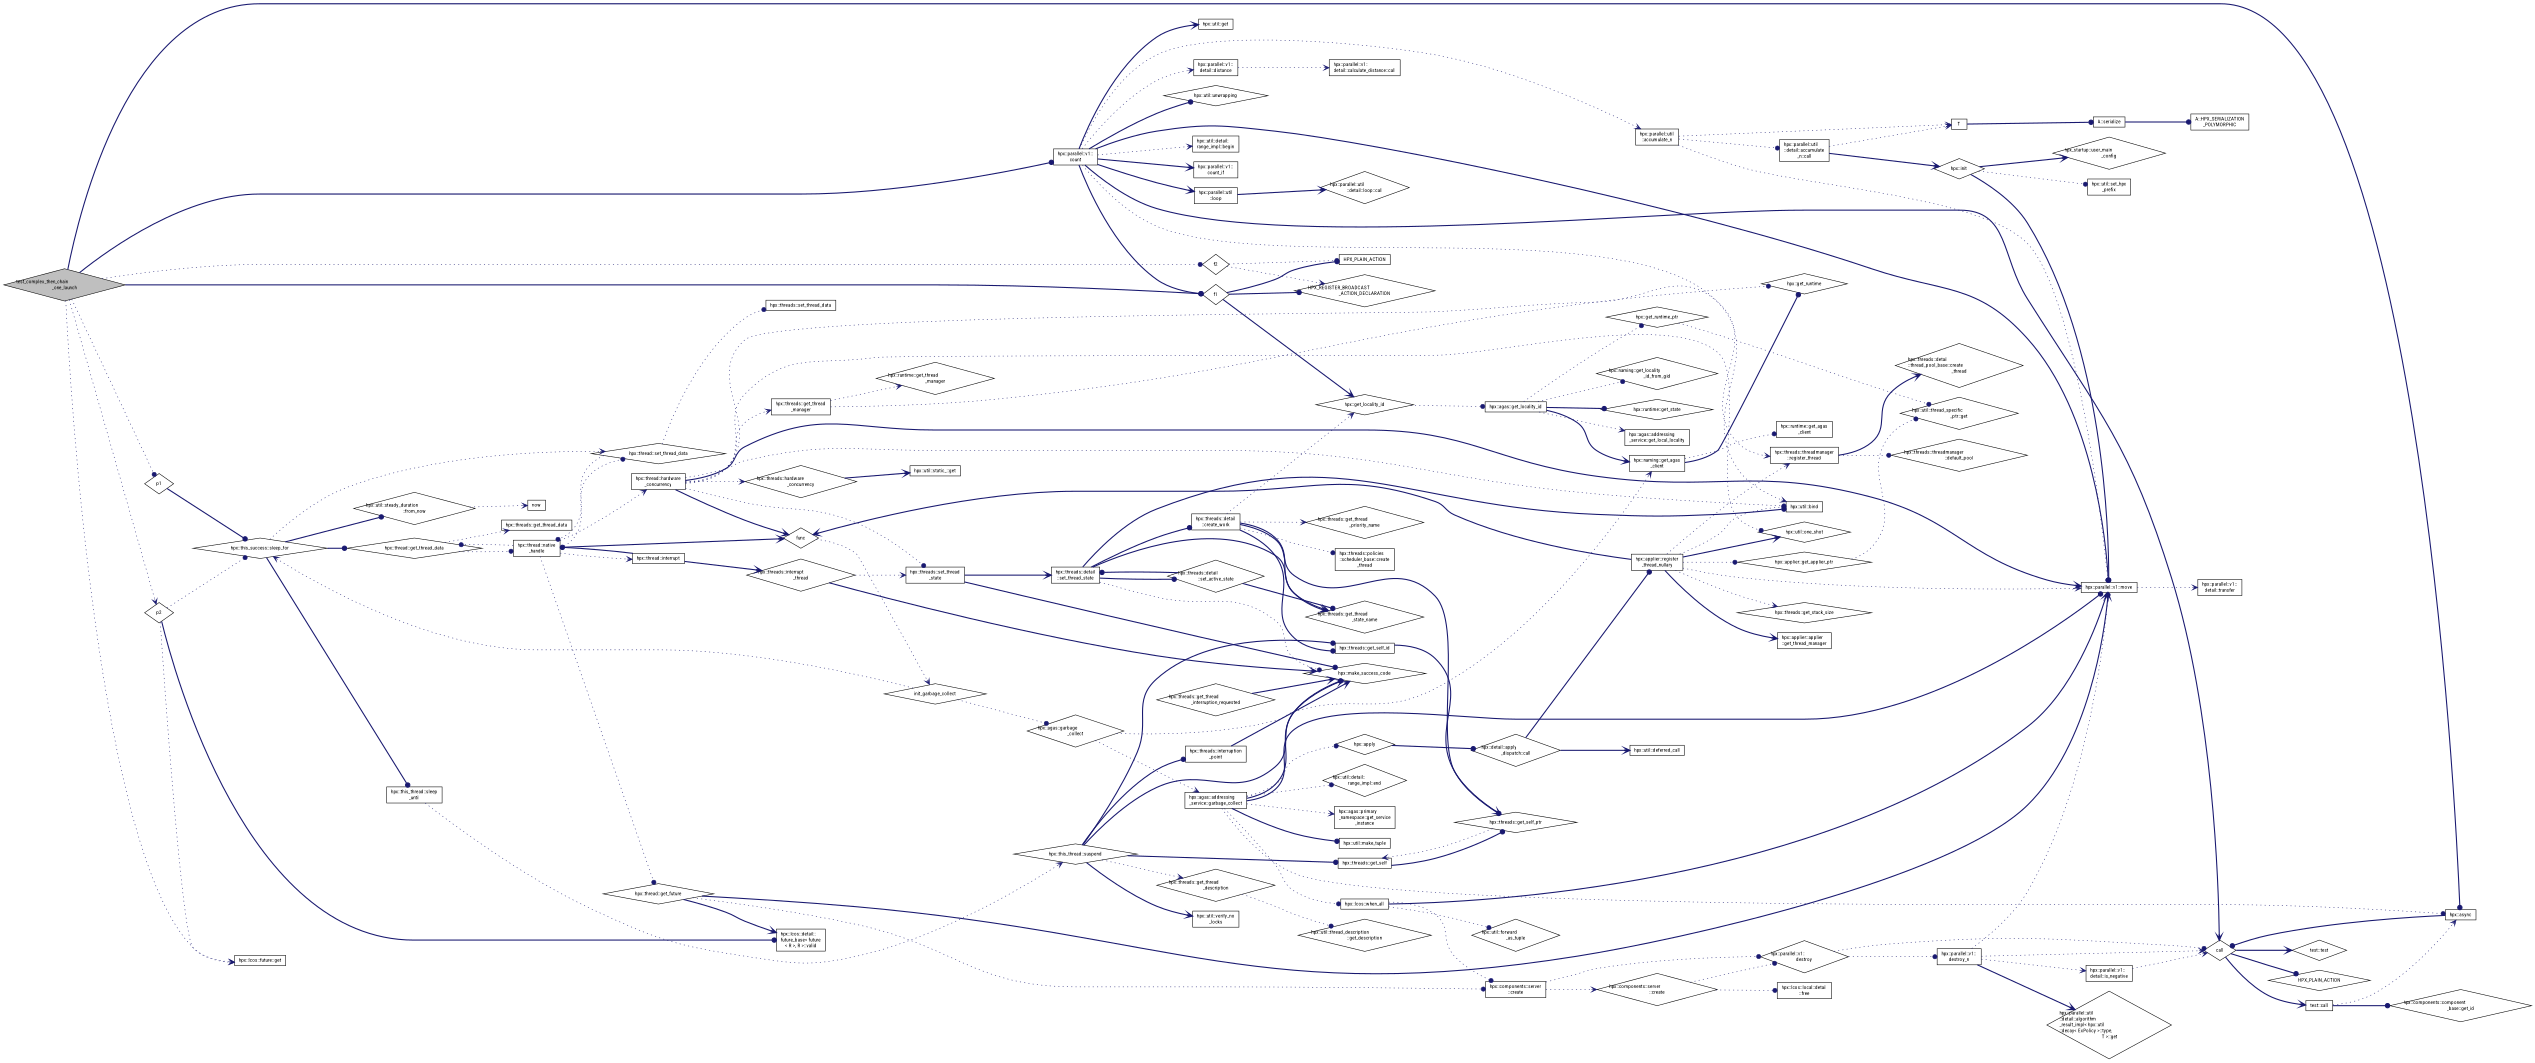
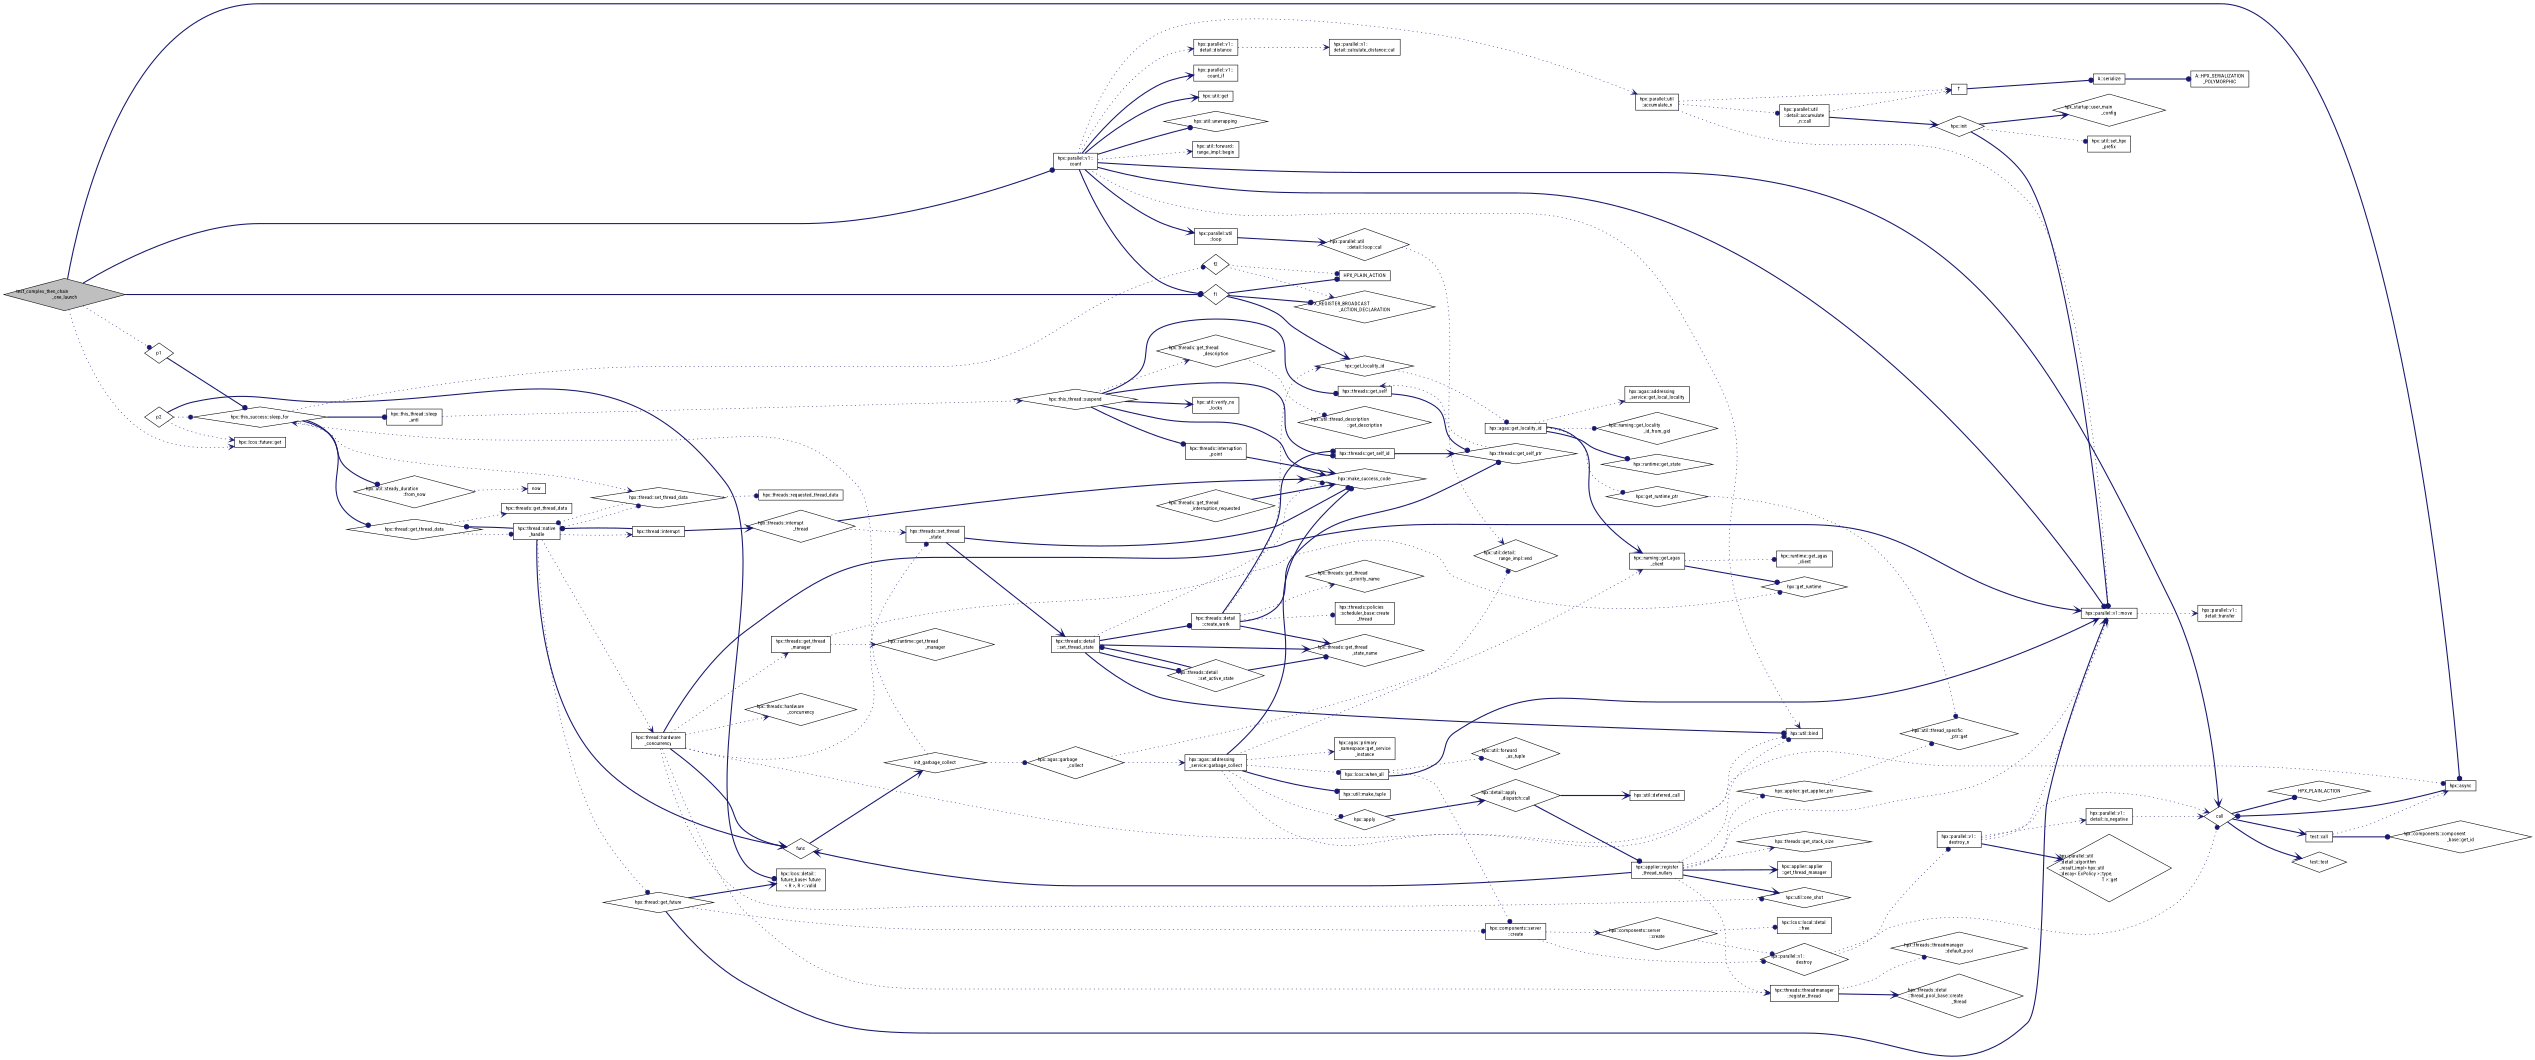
  digraph {
    fontname="Roboto Condensed"
    rankdir=LR
    node [color=black fillcolor=white fontname="Roboto Condensed" fontsize=10 shape=box style=filled]
    edge [arrowhead=dot color=midnightblue fontname="Roboto Condensed" fontsize=10 labelfontname=Helvetica labelfontsize=10 style=dotted]
    n1 [fillcolor=grey75 fontcolor=black height=0.2 label="test_complex_then_chain\l_one_launch" shape=diamond width=0.4]
    n2 [height=0.2 label="hpx::parallel::v1::\lcount" width=0.4]
    n3 [height=0.2 label=f1 shape=diamond width=0.4]
    n4 [height=0.2 label="hpx::async" width=0.4]
    n5 [height=0.2 label=p1 shape=diamond width=0.4]
    n6 [height=0.2 label=f2 shape=diamond width=0.4]
    n7 [height=0.2 label=p2 shape=diamond width=0.4]
    n8 [height=0.2 label="hpx::lcos::future::get" width=0.4]
    n9 [height=0.2 label="hpx::parallel::v1::\lcount_if" width=0.4]
    n10 [height=0.2 label="hpx::parallel::util\l::loop" width=0.4]
    n11 [height=0.2 label="hpx::util::bind" width=0.4]
    n12 [height=0.2 label="hpx::parallel::v1::move" width=0.4]
    n13 [height=0.2 label="hpx::util::get" width=0.4]
    n14 [height=0.2 label=call shape=diamond width=0.4]
    n15 [height=0.2 label="hpx::parallel::v1::\ldetail::distance" width=0.4]
    n16 [height=0.2 label="hpx::util::unwrapping" shape=diamond width=0.4]
    n17 [height=0.2 label="hpx::parallel::util\l::accumulate_n" width=0.4]
-   n18 [height=0.2 label="hpx::util::detail::\lrange_impl::begin" width=0.4]
+   n18 [height=0.2 label="hpx::util::forward::\lrange_impl::begin" width=0.4]
    n19 [height=0.2 label="hpx::get_locality_id" shape=diamond width=0.4]
    n20 [height=0.2 label=HPX_PLAIN_ACTION width=0.4]
    n21 [height=0.2 label="HPX_REGISTER_BROADCAST\l_ACTION_DECLARATION" shape=diamond width=0.4]
    n22 [height=0.2 label="hpx::this_success::sleep_for" shape=diamond width=0.4]
    n23 [height=0.2 label="hpx::lcos::detail::\lfuture_base\< future\l\< R \>, R \>::valid" width=0.4]
    n24 [height=0.2 label="hpx::parallel::util\l::detail::loop::call" shape=diamond width=0.4]
    n25 [height=0.2 label="hpx::parallel::v1::\ldetail::transfer" width=0.4]
    n26 [height=0.2 label="test::test" shape=diamond width=0.4]
    n27 [height=0.2 label=HPX_PLAIN_ACTION shape=diamond width=0.4]
    n28 [height=0.2 label="test::call" width=0.4]
    n29 [height=0.2 label="hpx::parallel::v1::\ldetail::calculate_distance::call" width=0.4]
    n30 [height=0.2 label="hpx::parallel::util\l::detail::accumulate\l_n::call" width=0.4]
    n31 [height=0.2 label=T width=0.4]
    n32 [height=0.2 label="hpx::agas::get_locality_id" width=0.4]
    n33 [height=0.2 label="hpx::get_runtime_ptr" shape=diamond width=0.4]
    n34 [height=0.2 label="hpx::runtime::get_state" shape=diamond width=0.4]
    n35 [height=0.2 label="hpx::naming::get_agas\l_client" width=0.4]
    n36 [height=0.2 label="hpx::agas::addressing\l_service::get_local_locality" width=0.4]
    n37 [height=0.2 label="hpx::naming::get_locality\l_id_from_gid" shape=diamond width=0.4]
    n38 [height=0.2 label="hpx::util::thread_specific\l_ptr::get" shape=diamond width=0.4]
    n39 [height=0.2 label="hpx::get_runtime" shape=diamond width=0.4]
    n40 [height=0.2 label="hpx::runtime::get_agas\l_client" width=0.4]
    n41 [height=0.2 label="hpx::util::detail::\lrange_impl::end" shape=diamond width=0.4]
    n42 [height=0.2 label="hpx::components::component\l_base::get_id" shape=diamond width=0.4]
    n43 [height=0.2 label="hpx::init" shape=diamond width=0.4]
    n44 [height=0.2 label="A::serialize" width=0.4]
    n45 [height=0.2 label="hpx::util::set_hpx\l_prefix" width=0.4]
    n46 [height=0.2 label="hpx_startup::user_main\l_config" shape=diamond width=0.4]
    n47 [height=0.2 label="A::HPX_SERIALIZATION\l_POLYMORPHIC" width=0.4]
    n48 [height=0.2 label="hpx::this_thread::sleep\l_until" width=0.4]
    n49 [height=0.2 label="hpx::util::steady_duration\l::from_now" shape=diamond width=0.4]
    n50 [height=0.2 label="hpx::thread::get_thread_data" shape=diamond width=0.4]
    n51 [height=0.2 label="hpx::thread::set_thread_data" shape=diamond width=0.4]
    n52 [height=0.2 label="hpx::this_thread::suspend" shape=diamond width=0.4]
    n53 [height=0.2 label=now width=0.4]
    n54 [height=0.2 label="hpx::threads::get_thread_data" width=0.4]
    n55 [height=0.2 label="hpx::thread::native\l_handle" width=0.4]
-   n56 [height=0.2 label="hpx::threads::set_thread_data" width=0.4]
+   n56 [height=0.2 label="hpx::threads::requested_thread_data" width=0.4]
    n57 [height=0.2 label="hpx::threads::get_self" width=0.4]
    n58 [height=0.2 label="hpx::threads::get_self_id" width=0.4]
    n59 [height=0.2 label="hpx::threads::interruption\l_point" width=0.4]
    n60 [height=0.2 label="hpx::make_success_code" shape=diamond width=0.4]
    n61 [height=0.2 label="hpx::util::verify_no\l_locks" width=0.4]
    n62 [height=0.2 label="hpx::threads::get_thread\l_description" shape=diamond width=0.4]
    n63 [height=0.2 label="hpx::threads::get_self_ptr" shape=diamond width=0.4]
    n64 [height=0.2 label="hpx::util::thread_description\l::get_description" shape=diamond width=0.4]
    n65 [height=0.2 label="hpx::thread::hardware\l_concurrency" width=0.4]
    n66 [height=0.2 label=func shape=diamond width=0.4]
    n67 [height=0.2 label="hpx::thread::interrupt" width=0.4]
    n68 [height=0.2 label="hpx::thread::get_future" shape=diamond width=0.4]
    n69 [height=0.2 label="hpx::threads::hardware\l_concurrency" shape=diamond width=0.4]
    n70 [height=0.2 label="hpx::util::one_shot" shape=diamond width=0.4]
    n71 [height=0.2 label="hpx::threads::threadmanager\l::register_thread" width=0.4]
    n72 [height=0.2 label="hpx::threads::get_thread\l_manager" width=0.4]
    n73 [height=0.2 label="hpx::threads::set_thread\l_state" width=0.4]
    n74 [height=0.2 label=init_garbage_collect shape=diamond width=0.4]
    n75 [height=0.2 label="hpx::threads::interrupt\l_thread" shape=diamond width=0.4]
    n76 [height=0.2 label="hpx::components::server\l::create" width=0.4]
-   n77 [height=0.2 label="hpx::util::static_::get" width=0.4]
    n78 [height=0.2 label="hpx::threads::threadmanager\l::default_pool" shape=diamond width=0.4]
    n79 [height=0.2 label="hpx::threads::detail\l::thread_pool_base::create\l_thread" shape=diamond width=0.4]
    n80 [height=0.2 label="hpx::runtime::get_thread\l_manager" shape=diamond width=0.4]
    n81 [height=0.2 label="hpx::threads::detail\l::set_thread_state" width=0.4]
    n82 [height=0.2 label="hpx::agas::garbage\l_collect" shape=diamond width=0.4]
    n83 [height=0.2 label="hpx::agas::addressing\l_service::garbage_collect" width=0.4]
    n84 [height=0.2 label="hpx::agas::primary\l_namespace::get_service\l_instance" width=0.4]
    n85 [height=0.2 label="hpx::util::make_tuple" width=0.4]
    n86 [height=0.2 label="hpx::apply" shape=diamond width=0.4]
    n87 [height=0.2 label="hpx::lcos::when_all" width=0.4]
    n88 [height=0.2 label="hpx::detail::apply\l_dispatch::call" shape=diamond width=0.4]
    n89 [height=0.2 label="hpx::util::forward\l_as_tuple" shape=diamond width=0.4]
    n90 [height=0.2 label="hpx::applier::register\l_thread_nullary" width=0.4]
    n91 [height=0.2 label="hpx::util::deferred_call" width=0.4]
    n92 [height=0.2 label="hpx::applier::get_applier_ptr" shape=diamond width=0.4]
    n93 [height=0.2 label="hpx::threads::get_stack_size" shape=diamond width=0.4]
    n94 [height=0.2 label="hpx::applier::applier\l::get_thread_manager" width=0.4]
    n95 [height=0.2 label="hpx::components::server\l::create" shape=diamond width=0.4]
    n96 [height=0.2 label="hpx::parallel::v1::\ldestroy" shape=diamond width=0.4]
    n97 [height=0.2 label="hpx::lcos::local::detail\l::free" width=0.4]
    n98 [height=0.2 label="hpx::parallel::v1::\ldestroy_n" width=0.4]
    n99 [height=0.2 label="hpx::parallel::v1::\ldetail::is_negative" width=0.4]
    n100 [height=0.2 label="hpx::parallel::util\l::detail::algorithm\l_result_impl\< hpx::util\l::decay\< ExPolicy \>::type,\l T \>::get" shape=diamond width=0.4]
    n101 [height=0.2 label="hpx::threads::get_thread\l_state_name" shape=diamond width=0.4]
    n102 [height=0.2 label="hpx::threads::detail\l::set_active_state" shape=diamond width=0.4]
    n103 [height=0.2 label="hpx::threads::detail\l::create_work" width=0.4]
    n104 [height=0.2 label="hpx::threads::get_thread\l_priority_name" shape=diamond width=0.4]
    n105 [height=0.2 label="hpx::threads::policies\l::scheduler_base::create\l_thread" width=0.4]
    n106 [height=0.2 label="hpx::threads::get_thread\l_interruption_requested" shape=diamond width=0.4]
    n1 -> n2 [style=bold]
    n1 -> n3 [style=bold]
    n1 -> n4 [style=bold]
    n1 -> n5
-   n1 -> n6
-   n1 -> n7 [arrowhead=vee]
+   n22 -> n6
    n1 -> n8 [arrowhead=vee]
    n2 -> n3 [style=bold]
    n2 -> n9 [arrowhead=vee style=bold]
    n2 -> n10 [arrowhead=vee style=bold]
    n2 -> n11 [arrowhead=vee]
    n2 -> n12 [style=bold]
    n2 -> n13 [arrowhead=vee style=bold]
    n2 -> n14 [arrowhead=vee style=bold]
    n2 -> n15 [arrowhead=vee]
    n2 -> n16 [style=bold]
    n2 -> n17 [arrowhead=vee]
    n2 -> n18 [arrowhead=vee]
    n3 -> n19 [arrowhead=vee style=bold]
    n3 -> n20 [style=bold]
    n3 -> n21 [style=bold]
    n4 -> n14 [style=bold]
    n5 -> n22 [style=bold]
    n6 -> n20
    n6 -> n21 [arrowhead=vee]
    n7 -> n8 [arrowhead=vee]
    n7 -> n22
    n7 -> n23 [style=bold]
    n10 -> n24 [arrowhead=vee style=bold]
    n12 -> n25 [arrowhead=vee]
    n14 -> n26 [arrowhead=vee style=bold]
    n14 -> n27 [style=bold]
    n14 -> n28 [arrowhead=vee style=bold]
    n15 -> n29 [arrowhead=vee]
    n17 -> n12
    n17 -> n30
    n17 -> n31 [arrowhead=vee]
    n19 -> n32
    n22 -> n48 [style=bold]
    n22 -> n49 [style=bold]
    n22 -> n50 [style=bold]
    n22 -> n51 [arrowhead=vee]
+   n24 -> n41 [arrowhead=vee]
    n28 -> n4 [arrowhead=vee]
    n28 -> n42 [style=bold]
    n30 -> n31 [arrowhead=vee]
    n30 -> n43 [arrowhead=vee style=bold]
    n31 -> n44 [style=bold]
    n32 -> n33
    n32 -> n34 [style=bold]
    n32 -> n35 [arrowhead=vee style=bold]
    n32 -> n36 [arrowhead=vee]
    n32 -> n37
    n33 -> n38
    n35 -> n39 [style=bold]
    n35 -> n40
    n43 -> n12 [style=bold]
    n43 -> n45
    n43 -> n46 [arrowhead=vee style=bold]
    n44 -> n47 [style=bold]
    n48 -> n52 [arrowhead=vee]
    n49 -> n53 [arrowhead=vee]
    n50 -> n54 [arrowhead=vee]
    n50 -> n55
    n51 -> n55
    n51 -> n56
    n52 -> n57 [style=bold]
    n52 -> n58 [style=bold]
    n52 -> n59 [style=bold]
    n52 -> n60 [arrowhead=vee style=bold]
    n52 -> n61 [arrowhead=vee style=bold]
    n52 -> n62 [arrowhead=vee]
-   n55 -> n50
+   n55 -> n50 [style=bold]
    n55 -> n51
    n55 -> n65 [arrowhead=vee]
    n55 -> n66 [arrowhead=vee style=bold]
    n55 -> n67 [arrowhead=vee]
    n55 -> n68
    n57 -> n63 [style=bold]
    n58 -> n63 [arrowhead=vee style=bold]
    n59 -> n60 [arrowhead=vee style=bold]
    n62 -> n64
    n63 -> n57 [arrowhead=vee]
    n65 -> n11
    n65 -> n12 [arrowhead=vee style=bold]
    n65 -> n66 [arrowhead=vee style=bold]
    n65 -> n69 [arrowhead=vee]
    n65 -> n70
    n65 -> n71 [arrowhead=vee]
    n65 -> n72 [arrowhead=vee]
    n65 -> n73
-   n66 -> n74 [arrowhead=vee]
+   n66 -> n74 [arrowhead=vee style=bold]
    n67 -> n55 [style=bold]
    n67 -> n75 [arrowhead=vee style=bold]
    n68 -> n12 [arrowhead=vee style=bold]
    n68 -> n23 [arrowhead=vee style=bold]
    n68 -> n76
-   n69 -> n77 [arrowhead=vee style=bold]
    n71 -> n78
    n71 -> n79 [arrowhead=vee style=bold]
    n72 -> n39
    n72 -> n80 [arrowhead=vee]
    n73 -> n60 [style=bold]
    n73 -> n81 [arrowhead=vee style=bold]
    n74 -> n22 [arrowhead=vee]
    n74 -> n82
    n75 -> n60 [arrowhead=vee style=bold]
    n75 -> n73 [arrowhead=vee]
    n76 -> n95 [arrowhead=vee]
    n76 -> n96
    n81 -> n11 [style=bold]
    n81 -> n60
    n81 -> n101 [arrowhead=vee style=bold]
    n81 -> n102 [style=bold]
    n81 -> n103 [style=bold]
    n82 -> n35 [arrowhead=vee]
    n82 -> n83 [arrowhead=vee]
    n83 -> n4
-   n83 -> n12 [style=bold]
    n83 -> n41
    n83 -> n60 [style=bold]
    n83 -> n84 [arrowhead=vee]
    n83 -> n85 [style=bold]
    n83 -> n86
    n83 -> n87
-   n86 -> n88 [style=bold]
+   n86 -> n88 [arrowhead=vee style=bold]
    n87 -> n12 [arrowhead=vee style=bold]
    n87 -> n76
    n87 -> n89
    n88 -> n90 [style=bold]
    n88 -> n91 [arrowhead=vee style=bold]
    n90 -> n11
    n90 -> n12 [arrowhead=vee]
    n90 -> n66 [arrowhead=vee style=bold]
    n90 -> n70 [arrowhead=vee style=bold]
    n90 -> n71 [arrowhead=vee]
    n90 -> n92
    n90 -> n93 [arrowhead=vee]
    n90 -> n94 [arrowhead=vee style=bold]
    n92 -> n38
    n95 -> n96
    n95 -> n97
    n96 -> n14
    n96 -> n98
    n98 -> n12
    n98 -> n14 [arrowhead=vee]
    n98 -> n99 [arrowhead=vee]
    n98 -> n100 [arrowhead=vee style=bold]
    n99 -> n14 [arrowhead=vee]
    n102 -> n81 [style=bold]
    n102 -> n101 [style=bold]
    n103 -> n19 [arrowhead=vee]
    n103 -> n58 [style=bold]
    n103 -> n63 [style=bold]
    n103 -> n101 [arrowhead=vee style=bold]
    n103 -> n104 [arrowhead=vee]
    n103 -> n105
    n106 -> n60 [arrowhead=vee style=bold]
  }
